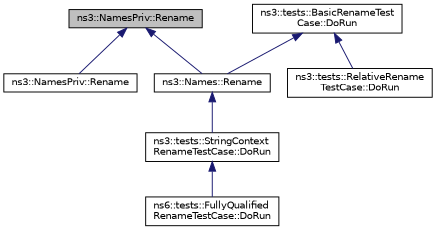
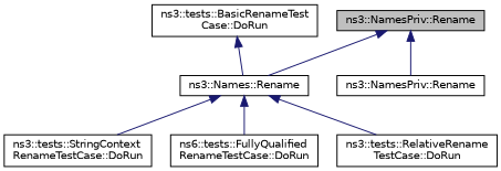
  digraph {
    rankdir=TB
    node [color=black fillcolor=white fontname=Helvetica fontsize=10 shape=record style=filled]
    edge [color=midnightblue dir=back fontname=Helvetica fontsize=10 labelfontname=Helvetica labelfontsize=10 style=solid]
    n1 [fillcolor=grey75 fontcolor=black height=0.2 label="ns3::NamesPriv::Rename" width=0.4]
    n2 [height=0.2 label="ns3::Names::Rename" width=0.4]
    n3 [height=0.2 label="ns3::NamesPriv::Rename" width=0.4]
    n4 [height=0.2 label="ns3::tests::StringContext\lRenameTestCase::DoRun" width=0.4]
    n5 [height=0.2 label="ns6::tests::FullyQualified\lRenameTestCase::DoRun" width=0.4]
    n6 [height=0.2 label="ns3::tests::RelativeRename\lTestCase::DoRun" width=0.4]
    n7 [height=0.2 label="ns3::tests::BasicRenameTest\lCase::DoRun" width=0.4]
    n1 -> n2
    n1 -> n3
    n2 -> n4
-   n4 -> n5
-   n7 -> n6
+   n2 -> n5
+   n2 -> n6
    n7 -> n2
  }
